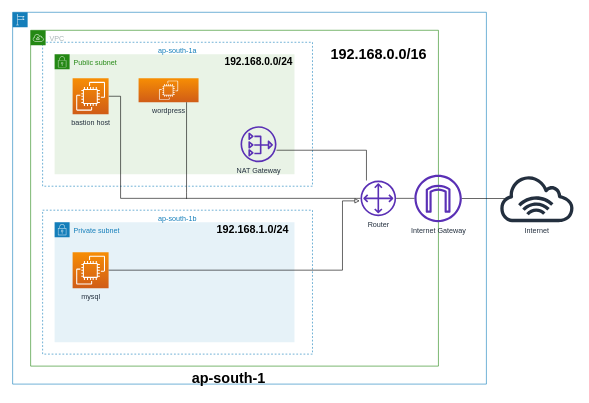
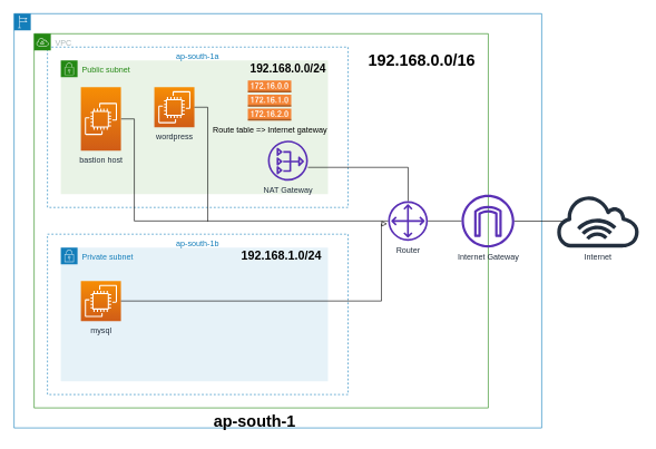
  <mxCell id="0" />
  <mxCell id="1" parent="0" />
  <mxCell id="2" value="Public subnet" style="points=[[0,0],[0.25,0],[0.5,0],[0.75,0],[1,0],[1,0.25],[1,0.5],[1,0.75],[1,1],[0.75,1],[0.5,1],[0.25,1],[0,1],[0,0.75],[0,0.5],[0,0.25]];outlineConnect=0;gradientColor=none;html=1;whiteSpace=wrap;fontSize=12;fontStyle=0;shape=mxgraph.aws4.group;grIcon=mxgraph.aws4.group_security_group;grStroke=0;strokeColor=#248814;fillColor=#E9F3E6;verticalAlign=top;align=left;spacingLeft=30;fontColor=#248814;dashed=0;" vertex="1" parent="1"><mxGeometry x="90" y="90" width="400" height="200" as="geometry" /></mxCell>
  <mxCell id="3" value="Private subnet" style="points=[[0,0],[0.25,0],[0.5,0],[0.75,0],[1,0],[1,0.25],[1,0.5],[1,0.75],[1,1],[0.75,1],[0.5,1],[0.25,1],[0,1],[0,0.75],[0,0.5],[0,0.25]];outlineConnect=0;gradientColor=none;html=1;whiteSpace=wrap;fontSize=12;fontStyle=0;shape=mxgraph.aws4.group;grIcon=mxgraph.aws4.group_security_group;grStroke=0;strokeColor=#147EBA;fillColor=#E6F2F8;verticalAlign=top;align=left;spacingLeft=30;fontColor=#147EBA;dashed=0;" vertex="1" parent="1"><mxGeometry x="90" y="370" width="400" height="200" as="geometry" /></mxCell>
  <mxCell id="4" value="ap-south-1a" style="fillColor=none;strokeColor=#147EBA;dashed=1;verticalAlign=top;fontStyle=0;fontColor=#147EBA;" vertex="1" parent="1"><mxGeometry x="70" y="70" width="450" height="240" as="geometry" /></mxCell>
  <mxCell id="5" value="ap-south-1b" style="fillColor=none;strokeColor=#147EBA;dashed=1;verticalAlign=top;fontStyle=0;fontColor=#147EBA;" vertex="1" parent="1"><mxGeometry x="70" y="350" width="450" height="240" as="geometry" /></mxCell>
  <mxCell id="6" value="VPC" style="points=[[0,0],[0.25,0],[0.5,0],[0.75,0],[1,0],[1,0.25],[1,0.5],[1,0.75],[1,1],[0.75,1],[0.5,1],[0.25,1],[0,1],[0,0.75],[0,0.5],[0,0.25]];outlineConnect=0;gradientColor=none;html=1;whiteSpace=wrap;fontSize=12;fontStyle=0;shape=mxgraph.aws4.group;grIcon=mxgraph.aws4.group_vpc;strokeColor=#248814;fillColor=none;verticalAlign=top;align=left;spacingLeft=30;fontColor=#AAB7B8;dashed=0;" vertex="1" parent="1"><mxGeometry x="50" y="50" width="680" height="560" as="geometry" /></mxCell>
  <mxCell id="7" value="&lt;span style=&quot;color: rgba(0 , 0 , 0 , 0) ; font-family: monospace ; font-size: 0px&quot;&gt;%3CmxGraphModel%3E%3Croot%3E%3CmxCell%20id%3D%220%22%2F%3E%3CmxCell%20id%3D%221%22%20parent%3D%220%22%2F%3E%3CmxCell%20id%3D%222%22%20value%3D%22192.168.0.0%2F24%22%20style%3D%22text%3BstrokeColor%3Dnone%3BfillColor%3Dnone%3Bhtml%3D1%3BfontSize%3D24%3BfontStyle%3D1%3BverticalAlign%3Dmiddle%3Balign%3Dcenter%3B%22%20vertex%3D%221%22%20parent%3D%221%22%3E%3CmxGeometry%20x%3D%22330%22%20y%3D%2290%22%20width%3D%22100%22%20height%3D%2240%22%20as%3D%22geometry%22%2F%3E%3C%2FmxCell%3E%3C%2Froot%3E%3C%2FmxGraphModel%3E&lt;/span&gt;" style="points=[[0,0],[0.25,0],[0.5,0],[0.75,0],[1,0],[1,0.25],[1,0.5],[1,0.75],[1,1],[0.75,1],[0.5,1],[0.25,1],[0,1],[0,0.75],[0,0.5],[0,0.25]];outlineConnect=0;gradientColor=none;html=1;whiteSpace=wrap;fontSize=12;fontStyle=0;shape=mxgraph.aws4.group;grIcon=mxgraph.aws4.group_region;strokeColor=#147EBA;fillColor=none;verticalAlign=top;align=left;spacingLeft=30;fontColor=#147EBA;dashed=0;" vertex="1" parent="1"><mxGeometry x="20" y="20" width="790" height="620" as="geometry" /></mxCell>
  <mxCell id="8" value="Internet Gateway" style="outlineConnect=0;fontColor=#232F3E;gradientColor=none;fillColor=#5A30B5;strokeColor=none;dashed=0;verticalLabelPosition=bottom;verticalAlign=top;align=center;html=1;fontSize=12;fontStyle=0;aspect=fixed;pointerEvents=1;shape=mxgraph.aws4.internet_gateway;" vertex="1" parent="1"><mxGeometry x="690" y="291" width="79" height="79" as="geometry" /></mxCell>
  <mxCell id="9" value="NAT Gateway" style="outlineConnect=0;fontColor=#232F3E;gradientColor=none;fillColor=#5A30B5;strokeColor=none;dashed=0;verticalLabelPosition=bottom;verticalAlign=top;align=center;html=1;fontSize=12;fontStyle=0;aspect=fixed;pointerEvents=1;shape=mxgraph.aws4.nat_gateway;" vertex="1" parent="1"><mxGeometry x="400" y="210" width="60" height="60" as="geometry" /></mxCell>
- <mxCell id="10" value="Router" style="outlineConnect=0;fontColor=#232F3E;gradientColor=none;fillColor=#5A30B5;strokeColor=none;dashed=0;verticalLabelPosition=bottom;verticalAlign=top;align=center;html=1;fontSize=12;fontStyle=0;aspect=fixed;pointerEvents=1;shape=mxgraph.aws4.customer_gateway;" vertex="1" parent="1"><mxGeometry x="600" y="300.5" width="59.5" height="59.5" as="geometry" /></mxCell>
- <mxCell id="11" value="wordpress" style="outlineConnect=0;fontColor=#232F3E;gradientColor=#F78E04;gradientDirection=north;fillColor=#D05C17;strokeColor=#ffffff;dashed=0;verticalLabelPosition=bottom;verticalAlign=top;align=center;html=1;fontSize=12;fontStyle=0;aspect=fixed;shape=mxgraph.aws4.resourceIcon;resIcon=mxgraph.aws4.ec2;" vertex="1" parent="1"><mxGeometry x="230" y="130" width="100" height="40" as="geometry" /></mxCell>
+ <mxCell id="10" value="Router" style="outlineConnect=0;fontColor=#232F3E;gradientColor=none;fillColor=#5A30B5;strokeColor=none;dashed=0;verticalLabelPosition=bottom;verticalAlign=top;align=center;html=1;fontSize=12;fontStyle=0;aspect=fixed;pointerEvents=1;shape=mxgraph.aws4.customer_gateway;" vertex="1" parent="1"><mxGeometry x="580" y="300.5" width="59.5" height="59.5" as="geometry" /></mxCell>
+ <mxCell id="11" value="wordpress" style="outlineConnect=0;fontColor=#232F3E;gradientColor=#F78E04;gradientDirection=north;fillColor=#D05C17;strokeColor=#ffffff;dashed=0;verticalLabelPosition=bottom;verticalAlign=top;align=center;html=1;fontSize=12;fontStyle=0;aspect=fixed;shape=mxgraph.aws4.resourceIcon;resIcon=mxgraph.aws4.ec2;" vertex="1" parent="1"><mxGeometry x="230" y="130" width="60" height="60" as="geometry" /></mxCell>
  <mxCell id="12" value="mysql" style="outlineConnect=0;fontColor=#232F3E;gradientColor=#F78E04;gradientDirection=north;fillColor=#D05C17;strokeColor=#ffffff;dashed=0;verticalLabelPosition=bottom;verticalAlign=top;align=center;html=1;fontSize=12;fontStyle=0;aspect=fixed;shape=mxgraph.aws4.resourceIcon;resIcon=mxgraph.aws4.ec2;" vertex="1" parent="1"><mxGeometry x="120" y="420" width="60" height="60" as="geometry" /></mxCell>
  <mxCell id="13" style="edgeStyle=elbowEdgeStyle;rounded=0;jumpSize=0;orthogonalLoop=1;jettySize=auto;html=1;endArrow=none;endFill=0;" edge="1" parent="1" source="14" target="10"><mxGeometry relative="1" as="geometry"><Array as="points"><mxPoint x="200" y="250" /></Array></mxGeometry></mxCell>
- <mxCell id="14" value="bastion host" style="outlineConnect=0;fontColor=#232F3E;gradientColor=#F78E04;gradientDirection=north;fillColor=#D05C17;strokeColor=#ffffff;dashed=0;verticalLabelPosition=bottom;verticalAlign=top;align=center;html=1;fontSize=12;fontStyle=0;aspect=fixed;shape=mxgraph.aws4.resourceIcon;resIcon=mxgraph.aws4.ec2;" vertex="1" parent="1"><mxGeometry x="120" y="130" width="60" height="60" as="geometry" /></mxCell>
+ <mxCell id="14" value="bastion host" style="outlineConnect=0;fontColor=#232F3E;gradientColor=#F78E04;gradientDirection=north;fillColor=#D05C17;strokeColor=#ffffff;dashed=0;verticalLabelPosition=bottom;verticalAlign=top;align=center;html=1;fontSize=12;fontStyle=0;aspect=fixed;shape=mxgraph.aws4.resourceIcon;resIcon=mxgraph.aws4.ec2;" vertex="1" parent="1"><mxGeometry x="120" y="130" width="60" height="95" as="geometry" /></mxCell>
  <mxCell id="15" value="Internet" style="outlineConnect=0;fontColor=#232F3E;gradientColor=none;fillColor=#232F3E;strokeColor=none;dashed=0;verticalLabelPosition=bottom;verticalAlign=top;align=center;html=1;fontSize=12;fontStyle=0;aspect=fixed;pointerEvents=1;shape=mxgraph.aws4.internet_alt1;" vertex="1" parent="1"><mxGeometry x="830" y="291" width="128.37" height="79" as="geometry" /></mxCell>
  <mxCell id="16" value="&lt;font style=&quot;font-size: 17px&quot;&gt;192.168.0.0/24&lt;/font&gt;" style="text;strokeColor=none;fillColor=none;html=1;fontSize=24;fontStyle=1;verticalAlign=middle;align=center;" vertex="1" parent="1"><mxGeometry x="380" y="80" width="100" height="40" as="geometry" /></mxCell>
  <mxCell id="17" value="&lt;font style=&quot;font-size: 18px&quot;&gt;192.168.1.0/24&lt;/font&gt;" style="text;strokeColor=none;fillColor=none;html=1;fontSize=24;fontStyle=1;verticalAlign=middle;align=center;" vertex="1" parent="1"><mxGeometry x="370" y="360" width="100" height="40" as="geometry" /></mxCell>
  <mxCell id="18" value="192.168.0.0/16" style="text;strokeColor=none;fillColor=none;html=1;fontSize=24;fontStyle=1;verticalAlign=middle;align=center;" vertex="1" parent="1"><mxGeometry x="580" y="70" width="100" height="40" as="geometry" /></mxCell>
  <mxCell id="19" style="edgeStyle=elbowEdgeStyle;rounded=0;jumpSize=0;orthogonalLoop=1;jettySize=auto;html=1;endArrow=none;endFill=0;" edge="1" parent="1" source="11"><mxGeometry relative="1" as="geometry"><mxPoint x="190" y="170" as="sourcePoint" /><mxPoint x="310" y="331" as="targetPoint" /><Array as="points"><mxPoint x="310" y="320" /><mxPoint x="390" y="330" /><mxPoint x="310" y="330" /><mxPoint x="310" y="240" /></Array></mxGeometry></mxCell>
  <mxCell id="20" style="edgeStyle=elbowEdgeStyle;rounded=0;jumpSize=0;orthogonalLoop=1;jettySize=auto;html=1;endArrow=none;endFill=0;" edge="1" parent="1" source="9" target="10"><mxGeometry relative="1" as="geometry"><mxPoint x="456" y="220" as="sourcePoint" /><mxPoint x="476" y="391" as="targetPoint" /><Array as="points"><mxPoint x="610" y="250" /><mxPoint x="610" y="280" /><mxPoint x="476" y="380" /><mxPoint x="556" y="390" /><mxPoint x="476" y="390" /><mxPoint x="476" y="300" /></Array></mxGeometry></mxCell>
  <mxCell id="21" style="edgeStyle=elbowEdgeStyle;rounded=0;jumpSize=0;orthogonalLoop=1;jettySize=auto;html=1;endArrow=block;endFill=0;entryX=-0.022;entryY=0.571;entryDx=0;entryDy=0;entryPerimeter=0;" edge="1" parent="1" source="12" target="10"><mxGeometry relative="1" as="geometry"><mxPoint x="466" y="230" as="sourcePoint" /><mxPoint x="620" y="310.5" as="targetPoint" /><Array as="points"><mxPoint x="570" y="334" /><mxPoint x="560" y="400" /><mxPoint x="430" y="450" /><mxPoint x="560" y="420" /><mxPoint x="620" y="290" /><mxPoint x="486" y="390" /><mxPoint x="566" y="400" /><mxPoint x="486" y="400" /><mxPoint x="486" y="310" /></Array></mxGeometry></mxCell>
+ <mxCell id="22" value="Route table =&amp;gt; Internet gateway" style="outlineConnect=0;dashed=0;verticalLabelPosition=bottom;verticalAlign=top;align=center;html=1;shape=mxgraph.aws3.route_table;fillColor=#F58536;gradientColor=none;" vertex="1" parent="1"><mxGeometry x="370" y="120" width="65" height="60" as="geometry" /></mxCell>
  <mxCell id="23" style="edgeStyle=elbowEdgeStyle;rounded=0;jumpSize=0;orthogonalLoop=1;jettySize=auto;html=1;endArrow=none;endFill=0;" edge="1" parent="1" source="10"><mxGeometry relative="1" as="geometry"><mxPoint x="470" y="260" as="sourcePoint" /><mxPoint x="690" y="330" as="targetPoint" /><Array as="points"><mxPoint x="690" y="260" /><mxPoint x="620" y="290" /><mxPoint x="486" y="390" /><mxPoint x="566" y="400" /><mxPoint x="486" y="400" /><mxPoint x="486" y="310" /></Array></mxGeometry></mxCell>
  <mxCell id="24" style="edgeStyle=elbowEdgeStyle;rounded=0;jumpSize=0;orthogonalLoop=1;jettySize=auto;html=1;endArrow=none;endFill=0;" edge="1" parent="1" source="8"><mxGeometry relative="1" as="geometry"><mxPoint x="790" y="330.04" as="sourcePoint" /><mxPoint x="840.5" y="329.79" as="targetPoint" /><Array as="points"><mxPoint x="840.5" y="259.79" /><mxPoint x="770.5" y="289.79" /><mxPoint x="636.5" y="389.79" /><mxPoint x="716.5" y="399.79" /><mxPoint x="636.5" y="399.79" /><mxPoint x="636.5" y="309.79" /></Array></mxGeometry></mxCell>
  <mxCell id="25" value="ap-south-1" style="text;strokeColor=none;fillColor=none;html=1;fontSize=24;fontStyle=1;verticalAlign=middle;align=center;" vertex="1" parent="1"><mxGeometry x="330" y="610" width="100" height="40" as="geometry" /></mxCell>
